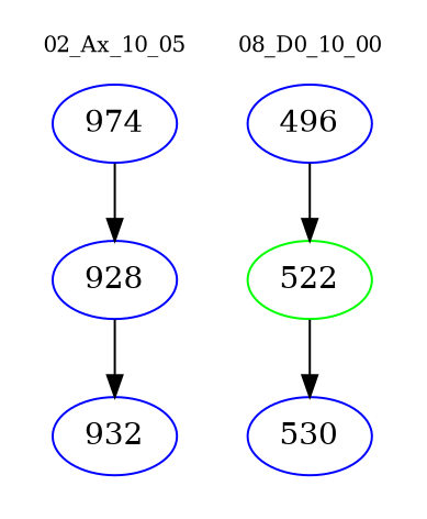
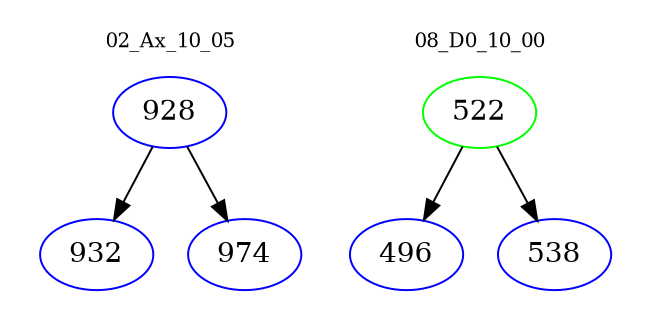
  digraph {
    node [color=blue]
    edge [color=black]
    n1 [label=928]
    n2 [label=932]
    n3 [label=974]
    n4 [color=green label=522]
    n5 [label=496]
-   n6 [label=530]
+   n6 [label=538]
    subgraph cluster_1 {
      color=white
      fontsize=10
      label="02_Ax_10_05"
      n1
      n2
      n3
    }
    subgraph cluster_2 {
      color=white
      fontsize=10
      label="08_D0_10_00"
      n4
      n5
      n6
    }
    n1 -> n2
-   n3 -> n1
-   n5 -> n4
+   n1 -> n3
+   n4 -> n5
    n4 -> n6
  }
